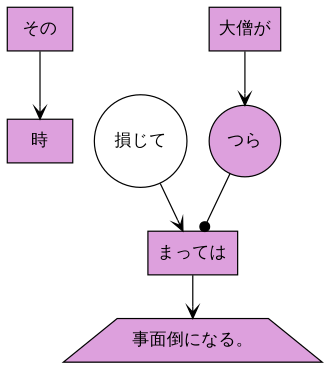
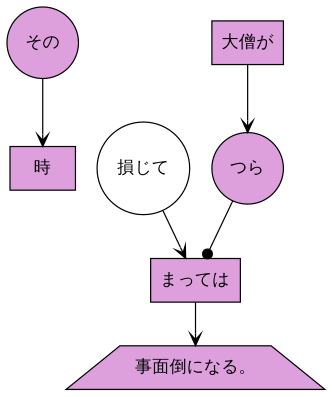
  digraph {
    fontname=Roboto
    node [fillcolor=plum fontname=Roboto shape=circle style=filled]
    edge [arrowhead=vee fontname=Roboto]
-   n1 [label="その" shape=box]
+   n1 [label="その"]
    n2 [label="時" shape=box]
    n3 [label="事面倒になる。" shape=trapezium]
    n4 [fillcolor=white label="損じて"]
    n5 [label="まっては" shape=box]
    n6 [label="大僧が" shape=box]
    n7 [label="つら"]
    n1 -> n2
    n4 -> n5
    n5 -> n3
    n6 -> n7
    n7 -> n5 [arrowhead=dot]
  }
